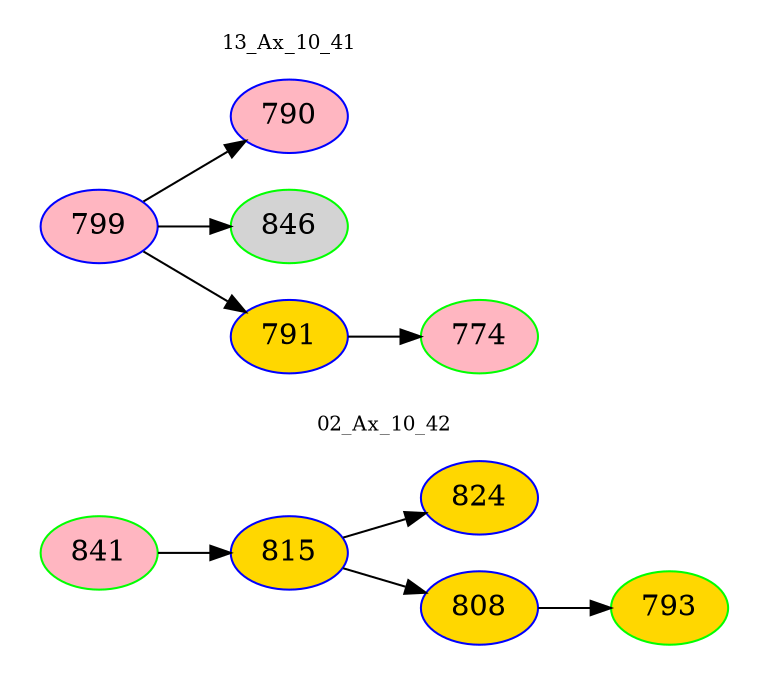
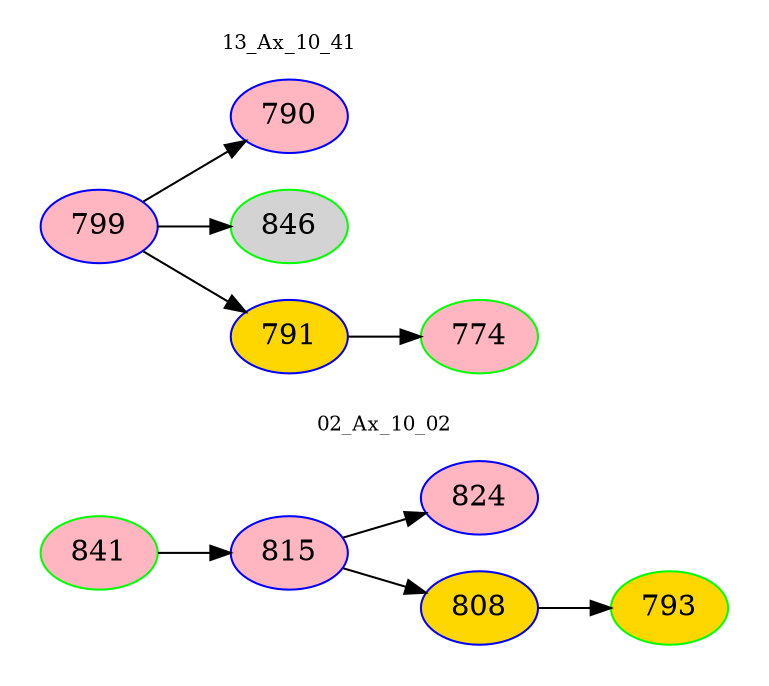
  digraph {
    rankdir=LR
    node [color=blue fillcolor=gold style=filled]
    edge [color=black]
-   n1 [label=815]
+   n1 [fillcolor=lightpink label=815]
    n2 [label=808]
-   n3 [label=824]
+   n3 [fillcolor=lightpink label=824]
    n4 [color=green fillcolor=lightpink label=841]
    n5 [color=green label=793]
    n6 [fillcolor=lightpink label=799]
    n7 [label=791]
    n8 [color=green fillcolor=lightgrey label=846]
    n9 [fillcolor=lightpink label=790]
    n10 [color=green fillcolor=lightpink label=774]
    subgraph cluster_1 {
      color=white
      fontsize=10
-     label="02_Ax_10_42"
+     label="02_Ax_10_02"
      n1
      n2
      n3
      n4
      n5
    }
    subgraph cluster_2 {
      color=white
      fontsize=10
      label="13_Ax_10_41"
      n6
      n7
      n8
      n9
      n10
    }
    n1 -> n2
    n1 -> n3
    n2 -> n5
    n4 -> n1
    n6 -> n7
    n6 -> n8
    n6 -> n9
    n7 -> n10
  }
